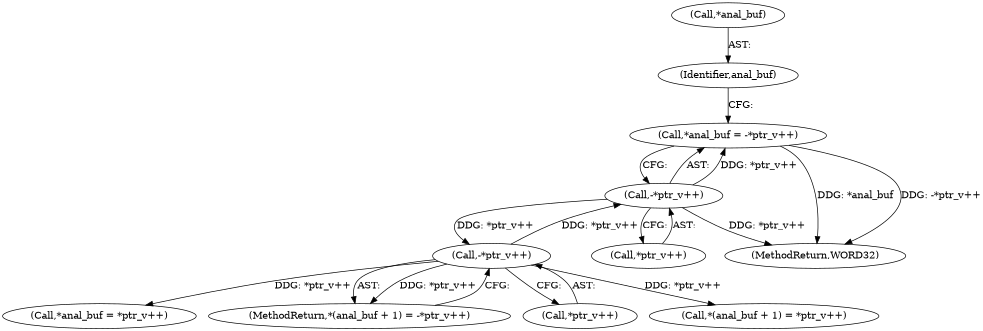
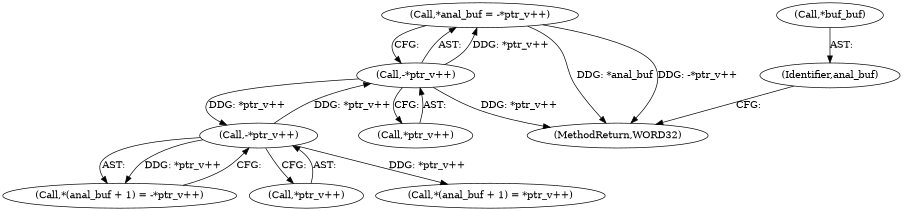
  digraph {
    n1 [label="(Call,*anal_buf = -*ptr_v++)"]
    n2 [label="(Call,-*ptr_v++)"]
    n3 [label="(MethodReturn,WORD32)"]
    n4 [label="(Call,-*ptr_v++)"]
    n5 [label="(Call,*ptr_v++)"]
-   n6 [label="(Call,*anal_buf = *ptr_v++)"]
-   n7 [label="(MethodReturn,*(anal_buf + 1) = -*ptr_v++)"]
+   n7 [label="(Call,*(anal_buf + 1) = -*ptr_v++)"]
    n8 [label="(Call,*ptr_v++)"]
    n9 [label="(Call,*(anal_buf + 1) = *ptr_v++)"]
    n10 [label="(Identifier,anal_buf)"]
-   n11 [label="(Call,*anal_buf)"]
+   n11 [label="(Call,*buf_buf)"]
    n1 -> n2 [label="CFG: "]
    n1 -> n3 [label="DDG: *anal_buf"]
    n1 -> n3 [label="DDG: -*ptr_v++"]
    n2 -> n1 [label="AST: "]
    n2 -> n1 [label="DDG: *ptr_v++"]
    n2 -> n3 [label="DDG: *ptr_v++"]
    n2 -> n4 [label="DDG: *ptr_v++"]
    n2 -> n5 [label="CFG: "]
    n4 -> n2 [label="DDG: *ptr_v++"]
-   n4 -> n6 [label="DDG: *ptr_v++"]
    n4 -> n7 [label="AST: "]
    n4 -> n7 [label="DDG: *ptr_v++"]
    n4 -> n8 [label="CFG: "]
    n4 -> n9 [label="DDG: *ptr_v++"]
    n5 -> n2 [label="AST: "]
    n7 -> n4 [label="CFG: "]
    n8 -> n4 [label="AST: "]
-   n10 -> n1 [label="CFG: "]
+   n10 -> n3 [label="CFG: "]
    n11 -> n10 [label="AST: "]
  }
